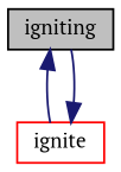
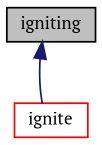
  digraph {
    rankdir=TB
    fontname="PT Serif"
    node [fontname="PT Serif" fontsize=10 shape=record]
    edge [color=midnightblue dir=back fontname="PT Serif" fontsize=10 labelfontname=FreeSans labelfontsize=10 style=solid]
    n1 [color=black fillcolor=grey75 fontcolor=black height=0.2 label=igniting style=filled width=0.4]
    n2 [color=red height=0.2 label=ignite width=0.4]
    n1 -> n2
-   n2 -> n1
  }
